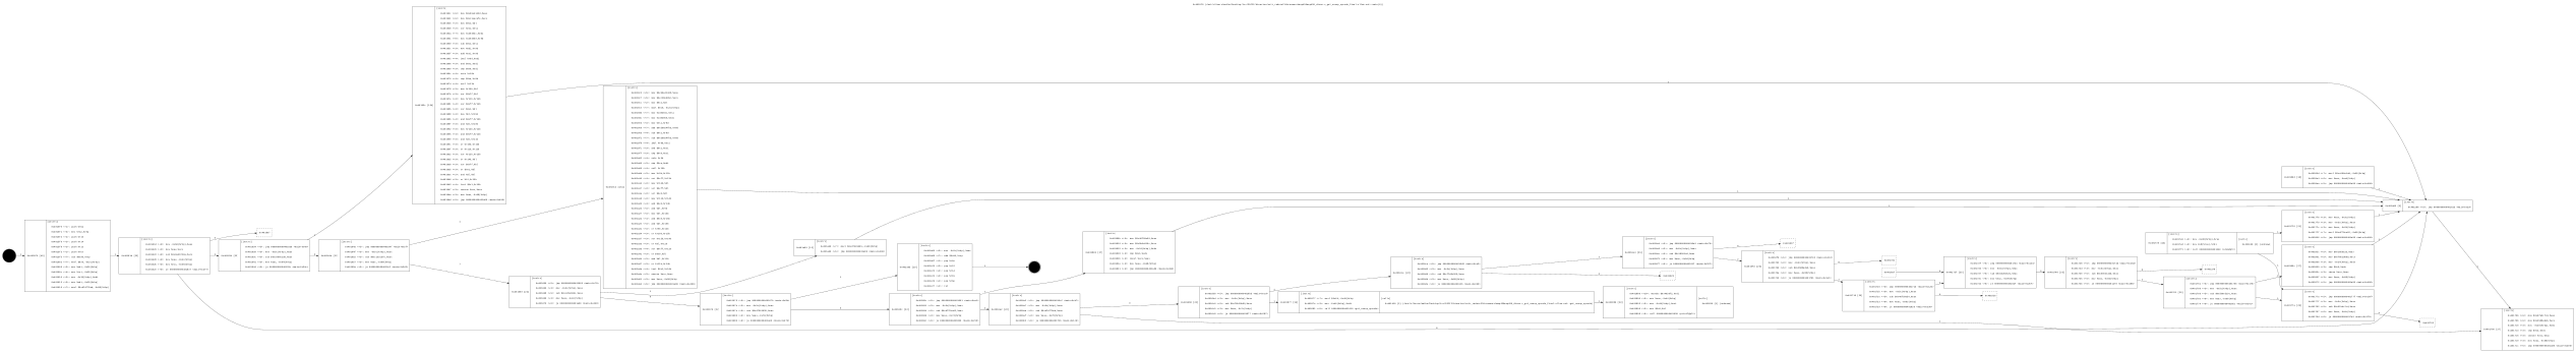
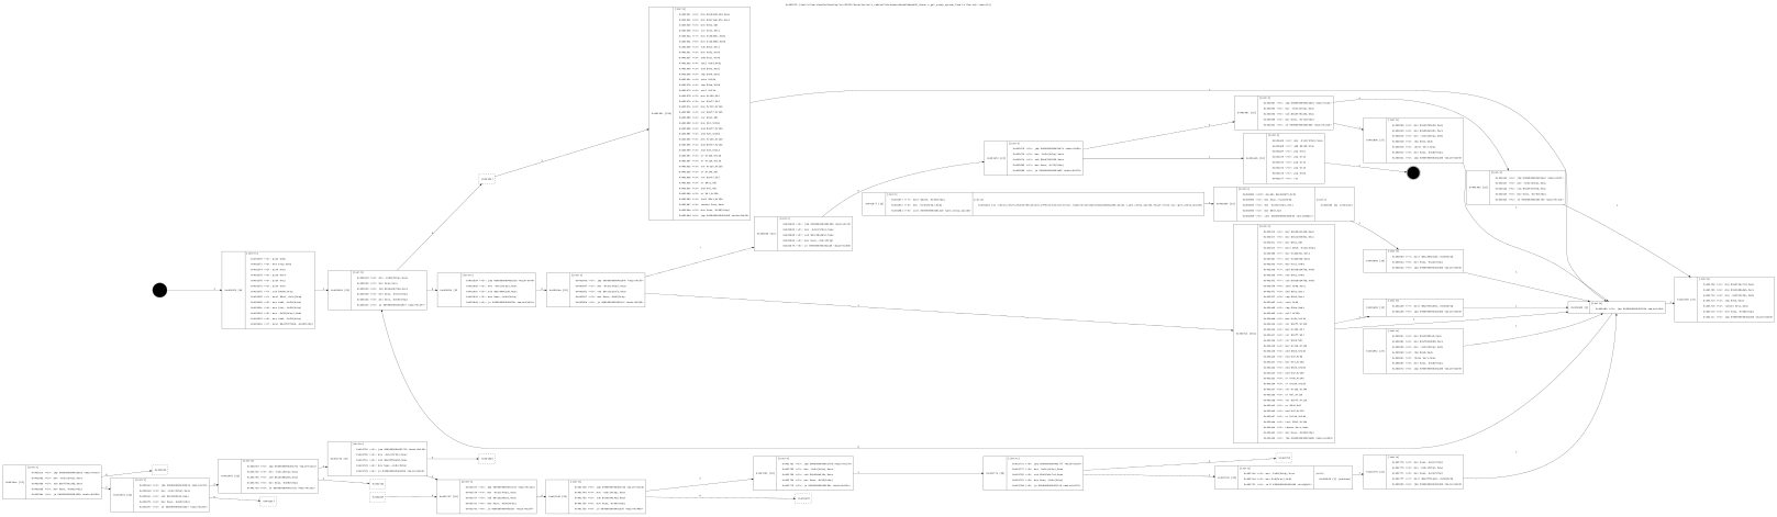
  digraph {
    fontname="Liberation Mono"
    label="0x4015f0 (/mnt/c/Users/mathe/Desktop/tcc/POCII/binaries/extr_radare2librasmarchmsp430msp430_disas.c_get_oneop_opcode_Final-ollvm.out::main(0))"
    labelloc=t
    rankdir=LR
    node [fontname="Liberation Mono" shape=record]
    edge [fontname="Liberation Mono"]
    Entry [fillcolor=black height=0.3 shape=circle style=filled width=0.3]
    n2 [label="{\n     0x4015f0 [45]\l\n     | [instrs]\l\n     &nbsp;&nbsp;0x4015f0 \<+1\>: push %rbp\l\n     &nbsp;&nbsp;0x4015f1 \<+3\>: mov %rsp,%rbp\l\n     &nbsp;&nbsp;0x4015f4 \<+2\>: push %r15\l\n     &nbsp;&nbsp;0x4015f6 \<+2\>: push %r14\l\n     &nbsp;&nbsp;0x4015f8 \<+2\>: push %r12\l\n     &nbsp;&nbsp;0x4015fa \<+1\>: push %rbx\l\n     &nbsp;&nbsp;0x4015fb \<+7\>: sub $0x90,%rsp\l\n     &nbsp;&nbsp;0x401602 \<+7\>: movl $0x0,-0x2c(%rbp)\l\n     &nbsp;&nbsp;0x401609 \<+3\>: mov %edi,-0x30(%rbp)\l\n     &nbsp;&nbsp;0x40160c \<+4\>: mov %rsi,-0x38(%rbp)\l\n     &nbsp;&nbsp;0x401610 \<+3\>: mov -0x30(%rbp),%edi\l\n     &nbsp;&nbsp;0x401613 \<+3\>: mov %edi,-0x28(%rbp)\l\n     &nbsp;&nbsp;0x401616 \<+7\>: movl $0xdfd778ed,-0x58(%rbp)\l\n  }"]
    n3 [label="{\n     0x40161d [23]\l\n     | [instrs]\l\n     &nbsp;&nbsp;0x40161d \<+3\>: mov -0x58(%rbp),%eax\l\n     &nbsp;&nbsp;0x401620 \<+2\>: mov %eax,%ecx\l\n     &nbsp;&nbsp;0x401622 \<+6\>: sub $0x9a36720a,%ecx\l\n     &nbsp;&nbsp;0x401628 \<+3\>: mov %eax,-0x5c(%rbp)\l\n     &nbsp;&nbsp;0x40162b \<+3\>: mov %ecx,-0x60(%rbp)\l\n     &nbsp;&nbsp;0x40162e \<+6\>: je 00000000004018e7 \<main+0x2f7\>\l\n  }"]
    n4 [label="{\n     0x4018e7\l\n  }" style=dashed]
    n5 [label="{\n     0x401634 [22]\l\n     | [instrs]\l\n     &nbsp;&nbsp;0x401634 \<+5\>: jmp 0000000000401639 \<main+0x49\>\l\n     &nbsp;&nbsp;0x401639 \<+3\>: mov -0x5c(%rbp),%eax\l\n     &nbsp;&nbsp;0x40163c \<+5\>: sub $0xc066e1dd,%eax\l\n     &nbsp;&nbsp;0x401641 \<+3\>: mov %eax,-0x64(%rbp)\l\n     &nbsp;&nbsp;0x401644 \<+6\>: je 000000000040193c \<main+0x34c\>\l\n  }"]
    n6 [label="{\n     0x40193c [134]\l\n     | [instrs]\l\n     &nbsp;&nbsp;0x40193c \<+5\>: mov $0x59e4142d,%eax\l\n     &nbsp;&nbsp;0x401941 \<+5\>: mov $0xc1eacafe,%ecx\l\n     &nbsp;&nbsp;0x401946 \<+2\>: mov $0x1,%dl\l\n     &nbsp;&nbsp;0x401948 \<+2\>: xor %esi,%esi\l\n     &nbsp;&nbsp;0x40194a \<+7\>: mov 0x40404c,%edi\l\n     &nbsp;&nbsp;0x401951 \<+8\>: mov 0x404050,%r8d\l\n     &nbsp;&nbsp;0x401959 \<+3\>: sub $0x1,%esi\l\n     &nbsp;&nbsp;0x40195c \<+3\>: mov %edi,%r9d\l\n     &nbsp;&nbsp;0x40195f \<+3\>: add %esi,%r9d\l\n     &nbsp;&nbsp;0x401962 \<+4\>: imul %r9d,%edi\l\n     &nbsp;&nbsp;0x401966 \<+3\>: and $0x1,%edi\l\n     &nbsp;&nbsp;0x401969 \<+3\>: cmp $0x0,%edi\l\n     &nbsp;&nbsp;0x40196c \<+4\>: sete %r10b\l\n     &nbsp;&nbsp;0x401970 \<+4\>: cmp $0xa,%r8d\l\n     &nbsp;&nbsp;0x401974 \<+4\>: setl %r11b\l\n     &nbsp;&nbsp;0x401978 \<+3\>: mov %r10b,%bl\l\n     &nbsp;&nbsp;0x40197b \<+3\>: xor $0xff,%bl\l\n     &nbsp;&nbsp;0x40197e \<+3\>: mov %r11b,%r14b\l\n     &nbsp;&nbsp;0x401981 \<+4\>: xor $0xff,%r14b\l\n     &nbsp;&nbsp;0x401985 \<+3\>: xor $0x1,%dl\l\n     &nbsp;&nbsp;0x401988 \<+3\>: mov %bl,%r15b\l\n     &nbsp;&nbsp;0x40198b \<+4\>: and $0xff,%r15b\l\n     &nbsp;&nbsp;0x40198f \<+3\>: and %dl,%r10b\l\n     &nbsp;&nbsp;0x401992 \<+3\>: mov %r14b,%r12b\l\n     &nbsp;&nbsp;0x401995 \<+4\>: and $0xff,%r12b\l\n     &nbsp;&nbsp;0x401999 \<+3\>: and %dl,%r11b\l\n     &nbsp;&nbsp;0x40199c \<+3\>: or %r10b,%r15b\l\n     &nbsp;&nbsp;0x40199f \<+3\>: or %r11b,%r12b\l\n     &nbsp;&nbsp;0x4019a2 \<+3\>: xor %r12b,%r15b\l\n     &nbsp;&nbsp;0x4019a5 \<+3\>: or %r14b,%bl\l\n     &nbsp;&nbsp;0x4019a8 \<+3\>: xor $0xff,%bl\l\n     &nbsp;&nbsp;0x4019ab \<+3\>: or $0x1,%dl\l\n     &nbsp;&nbsp;0x4019ae \<+2\>: and %dl,%bl\l\n     &nbsp;&nbsp;0x4019b0 \<+3\>: or %bl,%r15b\l\n     &nbsp;&nbsp;0x4019b3 \<+4\>: test $0x1,%r15b\l\n     &nbsp;&nbsp;0x4019b7 \<+3\>: cmovne %ecx,%eax\l\n     &nbsp;&nbsp;0x4019ba \<+3\>: mov %eax,-0x58(%rbp)\l\n     &nbsp;&nbsp;0x4019bd \<+5\>: jmp 0000000000401a86 \<main+0x496\>\l\n  }"]
    n7 [label="{\n     0x40164a [22]\l\n     | [instrs]\l\n     &nbsp;&nbsp;0x40164a \<+5\>: jmp 000000000040164f \<main+0x5f\>\l\n     &nbsp;&nbsp;0x40164f \<+3\>: mov -0x5c(%rbp),%eax\l\n     &nbsp;&nbsp;0x401652 \<+5\>: sub $0xc1eacafe,%eax\l\n     &nbsp;&nbsp;0x401657 \<+3\>: mov %eax,-0x68(%rbp)\l\n     &nbsp;&nbsp;0x40165a \<+6\>: je 00000000004019c2 \<main+0x3d2\>\l\n  }"]
    n8 [label="{\n     0x401a86 [5]\l\n     | [instrs]\l\n     &nbsp;&nbsp;0x401a86 \<+5\>: jmp 000000000040161d \<main+0x2d\>\l\n  }"]
    n9 [label="{\n     0x4019c2 [151]\l\n     | [instrs]\l\n     &nbsp;&nbsp;0x4019c2 \<+5\>: mov $0x59e4142d,%eax\l\n     &nbsp;&nbsp;0x4019c7 \<+5\>: mov $0xc28e695c,%ecx\l\n     &nbsp;&nbsp;0x4019cc \<+2\>: mov $0x1,%dl\l\n     &nbsp;&nbsp;0x4019ce \<+7\>: movl $0x0,-0x2c(%rbp)\l\n     &nbsp;&nbsp;0x4019d5 \<+7\>: mov 0x40404c,%esi\l\n     &nbsp;&nbsp;0x4019dc \<+7\>: mov 0x404050,%edi\l\n     &nbsp;&nbsp;0x4019e3 \<+3\>: mov %esi,%r8d\l\n     &nbsp;&nbsp;0x4019e6 \<+7\>: add $0x59024fbd,%r8d\l\n     &nbsp;&nbsp;0x4019ed \<+4\>: sub $0x1,%r8d\l\n     &nbsp;&nbsp;0x4019f1 \<+7\>: sub $0x59024fbd,%r8d\l\n     &nbsp;&nbsp;0x4019f8 \<+4\>: imul %r8d,%esi\l\n     &nbsp;&nbsp;0x4019fc \<+3\>: and $0x1,%esi\l\n     &nbsp;&nbsp;0x4019ff \<+3\>: cmp $0x0,%esi\l\n     &nbsp;&nbsp;0x401a02 \<+4\>: sete %r9b\l\n     &nbsp;&nbsp;0x401a06 \<+3\>: cmp $0xa,%edi\l\n     &nbsp;&nbsp;0x401a09 \<+4\>: setl %r10b\l\n     &nbsp;&nbsp;0x401a0d \<+3\>: mov %r9b,%r11b\l\n     &nbsp;&nbsp;0x401a10 \<+4\>: xor $0xff,%r11b\l\n     &nbsp;&nbsp;0x401a14 \<+3\>: mov %r10b,%bl\l\n     &nbsp;&nbsp;0x401a17 \<+3\>: xor $0xff,%bl\l\n     &nbsp;&nbsp;0x401a1a \<+3\>: xor $0x0,%dl\l\n     &nbsp;&nbsp;0x401a1d \<+3\>: mov %r11b,%r14b\l\n     &nbsp;&nbsp;0x401a20 \<+4\>: and $0x0,%r14b\l\n     &nbsp;&nbsp;0x401a24 \<+3\>: and %dl,%r9b\l\n     &nbsp;&nbsp;0x401a27 \<+3\>: mov %bl,%r15b\l\n     &nbsp;&nbsp;0x401a2a \<+4\>: and $0x0,%r15b\l\n     &nbsp;&nbsp;0x401a2e \<+3\>: and %dl,%r10b\l\n     &nbsp;&nbsp;0x401a31 \<+3\>: or %r9b,%r14b\l\n     &nbsp;&nbsp;0x401a34 \<+3\>: or %r10b,%r15b\l\n     &nbsp;&nbsp;0x401a37 \<+3\>: xor %r15b,%r14b\l\n     &nbsp;&nbsp;0x401a3a \<+3\>: or %bl,%r11b\l\n     &nbsp;&nbsp;0x401a3d \<+4\>: xor $0xff,%r11b\l\n     &nbsp;&nbsp;0x401a41 \<+3\>: or $0x0,%dl\l\n     &nbsp;&nbsp;0x401a44 \<+3\>: and %dl,%r11b\l\n     &nbsp;&nbsp;0x401a47 \<+3\>: or %r11b,%r14b\l\n     &nbsp;&nbsp;0x401a4a \<+4\>: test $0x1,%r14b\l\n     &nbsp;&nbsp;0x401a4e \<+3\>: cmovne %ecx,%eax\l\n     &nbsp;&nbsp;0x401a51 \<+3\>: mov %eax,-0x58(%rbp)\l\n     &nbsp;&nbsp;0x401a54 \<+5\>: jmp 0000000000401a86 \<main+0x496\>\l\n  }"]
    n10 [label="{\n     0x401660 [22]\l\n     | [instrs]\l\n     &nbsp;&nbsp;0x401660 \<+5\>: jmp 0000000000401665 \<main+0x75\>\l\n     &nbsp;&nbsp;0x401665 \<+3\>: mov -0x5c(%rbp),%eax\l\n     &nbsp;&nbsp;0x401668 \<+5\>: sub $0xc28e695c,%eax\l\n     &nbsp;&nbsp;0x40166d \<+3\>: mov %eax,-0x6c(%rbp)\l\n     &nbsp;&nbsp;0x401670 \<+6\>: je 0000000000401a59 \<main+0x469\>\l\n  }"]
    Exit [fillcolor=black height=0.3 peripheries=2 shape=circle style=filled width=0.3]
    n12 [label="{\n     0x4017b6 [27]\l\n     | [instrs]\l\n     &nbsp;&nbsp;0x4017b6 \<+5\>: mov $0x5fabc7cd,%eax\l\n     &nbsp;&nbsp;0x4017bb \<+5\>: mov $0x2588ade5,%ecx\l\n     &nbsp;&nbsp;0x4017c0 \<+3\>: mov -0x28(%rbp),%edx\l\n     &nbsp;&nbsp;0x4017c3 \<+3\>: cmp $0x2,%edx\l\n     &nbsp;&nbsp;0x4017c6 \<+3\>: cmovne %ecx,%eax\l\n     &nbsp;&nbsp;0x4017c9 \<+3\>: mov %eax,-0x58(%rbp)\l\n     &nbsp;&nbsp;0x4017cc \<+5\>: jmp 0000000000401a86 \<main+0x496\>\l\n  }"]
    n13 [label="{\n     0x401a59 [12]\l\n     | [instrs]\l\n     &nbsp;&nbsp;0x401a59 \<+7\>: movl $0xd7501635,-0x58(%rbp)\l\n     &nbsp;&nbsp;0x401a60 \<+5\>: jmp 0000000000401a86 \<main+0x496\>\l\n  }"]
    n14 [label="{\n     0x401676 [22]\l\n     | [instrs]\l\n     &nbsp;&nbsp;0x401676 \<+5\>: jmp 000000000040167b \<main+0x8b\>\l\n     &nbsp;&nbsp;0x40167b \<+3\>: mov -0x5c(%rbp),%eax\l\n     &nbsp;&nbsp;0x40167e \<+5\>: sub $0xd7501635,%eax\l\n     &nbsp;&nbsp;0x401683 \<+3\>: mov %eax,-0x70(%rbp)\l\n     &nbsp;&nbsp;0x401686 \<+6\>: je 0000000000401a65 \<main+0x475\>\l\n  }"]
    n15 [label="{\n     0x40189d [18]\l\n     | [instrs]\l\n     &nbsp;&nbsp;0x40189d \<+7\>: movl $0xc066e1dd,-0x58(%rbp)\l\n     &nbsp;&nbsp;0x4018a4 \<+6\>: mov %eax,-0xa4(%rbp)\l\n     &nbsp;&nbsp;0x4018aa \<+5\>: jmp 0000000000401a86 \<main+0x496\>\l\n  }"]
    n16 [label="{\n     0x401a65 [19]\l\n     | [instrs]\l\n     &nbsp;&nbsp;0x401a65 \<+3\>: mov -0x2c(%rbp),%eax\l\n     &nbsp;&nbsp;0x401a68 \<+7\>: add $0x90,%rsp\l\n     &nbsp;&nbsp;0x401a6f \<+1\>: pop %rbx\l\n     &nbsp;&nbsp;0x401a70 \<+2\>: pop %r12\l\n     &nbsp;&nbsp;0x401a72 \<+2\>: pop %r14\l\n     &nbsp;&nbsp;0x401a74 \<+2\>: pop %r15\l\n     &nbsp;&nbsp;0x401a76 \<+1\>: pop %rbp\l\n     &nbsp;&nbsp;0x401a77 \<+1\>: ret\l\n  }"]
    n17 [label="{\n     0x40168c [22]\l\n     | [instrs]\l\n     &nbsp;&nbsp;0x40168c \<+5\>: jmp 0000000000401691 \<main+0xa1\>\l\n     &nbsp;&nbsp;0x401691 \<+3\>: mov -0x5c(%rbp),%eax\l\n     &nbsp;&nbsp;0x401694 \<+5\>: sub $0xdf78ca02,%eax\l\n     &nbsp;&nbsp;0x401699 \<+3\>: mov %eax,-0x74(%rbp)\l\n     &nbsp;&nbsp;0x40169c \<+6\>: je 000000000040180b \<main+0x21b\>\l\n  }"]
    n18 [label="{\n     0x401886 [23]\l\n     | [instrs]\l\n     &nbsp;&nbsp;0x401886 \<+10\>: movabs $0x4020f2,%rdi\l\n     &nbsp;&nbsp;0x401890 \<+3\>: mov %eax,-0x44(%rbp)\l\n     &nbsp;&nbsp;0x401893 \<+3\>: mov -0x44(%rbp),%esi\l\n     &nbsp;&nbsp;0x401896 \<+2\>: mov $0x0,%al\l\n     &nbsp;&nbsp;0x401898 \<+5\>: call 0000000000401030 \<printf@plt\>\l\n     | [calls]\l\n     &nbsp;&nbsp;0x401030 \{1\} (unknown)\l\n  }"]
    n19 [label="{\n     0x40180b [27]\l\n     | [instrs]\l\n     &nbsp;&nbsp;0x40180b \<+5\>: mov $0x46f59e50,%eax\l\n     &nbsp;&nbsp;0x401810 \<+5\>: mov $0x5b0e519c,%ecx\l\n     &nbsp;&nbsp;0x401815 \<+3\>: mov -0x24(%rbp),%edx\l\n     &nbsp;&nbsp;0x401818 \<+3\>: cmp $0x1,%edx\l\n     &nbsp;&nbsp;0x40181b \<+3\>: cmovl %ecx,%eax\l\n     &nbsp;&nbsp;0x40181e \<+3\>: mov %eax,-0x58(%rbp)\l\n     &nbsp;&nbsp;0x401821 \<+5\>: jmp 0000000000401a86 \<main+0x496\>\l\n  }"]
    n20 [label="{\n     0x4016a2 [22]\l\n     | [instrs]\l\n     &nbsp;&nbsp;0x4016a2 \<+5\>: jmp 00000000004016a7 \<main+0xb7\>\l\n     &nbsp;&nbsp;0x4016a7 \<+3\>: mov -0x5c(%rbp),%eax\l\n     &nbsp;&nbsp;0x4016aa \<+5\>: sub $0xdfd778ed,%eax\l\n     &nbsp;&nbsp;0x4016af \<+3\>: mov %eax,-0x78(%rbp)\l\n     &nbsp;&nbsp;0x4016b2 \<+6\>: je 00000000004017b6 \<main+0x1c6\>\l\n  }"]
    n21 [label="{\n     0x4017f6 [21]\l\n     | [instrs]\l\n     &nbsp;&nbsp;0x4017f6 \<+3\>: mov %eax,-0x3c(%rbp)\l\n     &nbsp;&nbsp;0x4017f9 \<+3\>: mov -0x3c(%rbp),%eax\l\n     &nbsp;&nbsp;0x4017fc \<+3\>: mov %eax,-0x24(%rbp)\l\n     &nbsp;&nbsp;0x4017ff \<+7\>: movl $0xdf78ca02,-0x58(%rbp)\l\n     &nbsp;&nbsp;0x401806 \<+5\>: jmp 0000000000401a86 \<main+0x496\>\l\n  }"]
-   n22 [label="{\n     0x4016b8 [22]\l\n     | [instrs]\l\n     &nbsp;&nbsp;0x4016b8 \<+5\>: jmp 00000000004016bd \<main+0xcd\>\l\n     &nbsp;&nbsp;0x4016bd \<+3\>: mov -0x5c(%rbp),%eax\l\n     &nbsp;&nbsp;0x4016c0 \<+5\>: sub $0xf6b19b89,%eax\l\n     &nbsp;&nbsp;0x4016c5 \<+3\>: mov %eax,-0x7c(%rbp)\l\n     &nbsp;&nbsp;0x4016c8 \<+6\>: je 0000000000401877 \<main+0x287\>\l\n  }"]
    n23 [label="{\n     0x401793\l\n  }" style=dashed]
    n24 [label="{\n     0x401877 [15]\l\n     | [instrs]\l\n     &nbsp;&nbsp;0x401877 \<+7\>: movl $0x64,-0x40(%rbp)\l\n     &nbsp;&nbsp;0x40187e \<+3\>: mov -0x40(%rbp),%edi\l\n     &nbsp;&nbsp;0x401881 \<+5\>: call 0000000000401410 \<get_oneop_opcode\>\l\n     | [calls]\l\n     &nbsp;&nbsp;0x401410 \{1\} (/mnt/c/Users/mathe/Desktop/tcc/POCII/binaries/extr_radare2librasmarchmsp430msp430_disas.c_get_oneop_opcode_Final-ollvm.out::get_oneop_opcode)\l\n  }"]
    n25 [label="{\n     0x4016ce [22]\l\n     | [instrs]\l\n     &nbsp;&nbsp;0x4016ce \<+5\>: jmp 00000000004016d3 \<main+0xe3\>\l\n     &nbsp;&nbsp;0x4016d3 \<+3\>: mov -0x5c(%rbp),%eax\l\n     &nbsp;&nbsp;0x4016d6 \<+5\>: sub $0xffd6c265,%eax\l\n     &nbsp;&nbsp;0x4016db \<+3\>: mov %eax,-0x80(%rbp)\l\n     &nbsp;&nbsp;0x4016de \<+6\>: je 000000000040192b \<main+0x33b\>\l\n  }"]
    n26 [label="{\n     0x4017e9 [13]\l\n     | [instrs]\l\n     &nbsp;&nbsp;0x4017e9 \<+4\>: mov -0x38(%rbp),%rax\l\n     &nbsp;&nbsp;0x4017ed \<+4\>: mov 0x8(%rax),%rdi\l\n     &nbsp;&nbsp;0x4017f1 \<+5\>: call 0000000000401040 \<atoi@plt\>\l\n     | [calls]\l\n     &nbsp;&nbsp;0x401040 \{1\} (unknown)\l\n  }"]
    n27 [label="{\n     0x40192b\l\n  }" style=dashed]
    n28 [label="{\n     0x4016e4 [25]\l\n     | [instrs]\l\n     &nbsp;&nbsp;0x4016e4 \<+5\>: jmp 00000000004016e9 \<main+0xf9\>\l\n     &nbsp;&nbsp;0x4016e9 \<+3\>: mov -0x5c(%rbp),%eax\l\n     &nbsp;&nbsp;0x4016ec \<+5\>: sub $0x18591a3,%eax\l\n     &nbsp;&nbsp;0x4016f1 \<+6\>: mov %eax,-0x84(%rbp)\l\n     &nbsp;&nbsp;0x4016f7 \<+6\>: je 000000000040191f \<main+0x32f\>\l\n  }"]
    n29 [label="{\n     0x40177a [25]\l\n     | [instrs]\l\n     &nbsp;&nbsp;0x40177a \<+5\>: jmp 000000000040177f \<main+0x18f\>\l\n     &nbsp;&nbsp;0x40177f \<+3\>: mov -0x5c(%rbp),%eax\l\n     &nbsp;&nbsp;0x401782 \<+5\>: sub $0x5fabc7cd,%eax\l\n     &nbsp;&nbsp;0x401787 \<+6\>: mov %eax,-0x9c(%rbp)\l\n     &nbsp;&nbsp;0x40178d \<+6\>: je 00000000004017e9 \<main+0x1f9\>\l\n  }"]
    n30 [label="{\n     0x40191f\l\n  }" style=dashed]
    n31 [label="{\n     0x4016fd [25]\l\n     | [instrs]\l\n     &nbsp;&nbsp;0x4016fd \<+5\>: jmp 0000000000401702 \<main+0x112\>\l\n     &nbsp;&nbsp;0x401702 \<+3\>: mov -0x5c(%rbp),%eax\l\n     &nbsp;&nbsp;0x401705 \<+5\>: sub $0x2588ade5,%eax\l\n     &nbsp;&nbsp;0x40170a \<+6\>: mov %eax,-0x88(%rbp)\l\n     &nbsp;&nbsp;0x401710 \<+6\>: je 00000000004017d1 \<main+0x1e1\>\l\n  }"]
    n32 [label="{\n     0x40185c [27]\l\n     | [instrs]\l\n     &nbsp;&nbsp;0x40185c \<+5\>: mov $0x18591a3,%eax\l\n     &nbsp;&nbsp;0x401861 \<+5\>: mov $0xf6b19b89,%ecx\l\n     &nbsp;&nbsp;0x401866 \<+3\>: mov -0x24(%rbp),%edx\l\n     &nbsp;&nbsp;0x401869 \<+3\>: cmp $0x0,%edx\l\n     &nbsp;&nbsp;0x40186c \<+3\>: cmove %ecx,%eax\l\n     &nbsp;&nbsp;0x40186f \<+3\>: mov %eax,-0x58(%rbp)\l\n     &nbsp;&nbsp;0x401872 \<+5\>: jmp 0000000000401a86 \<main+0x496\>\l\n  }"]
    n33 [label="{\n     0x4017d1\l\n  }" style=dashed]
    n34 [label="{\n     0x401716 [25]\l\n     | [instrs]\l\n     &nbsp;&nbsp;0x401716 \<+5\>: jmp 000000000040171b \<main+0x12b\>\l\n     &nbsp;&nbsp;0x40171b \<+3\>: mov -0x5c(%rbp),%eax\l\n     &nbsp;&nbsp;0x40171e \<+5\>: sub $0x46f59e50,%eax\l\n     &nbsp;&nbsp;0x401723 \<+6\>: mov %eax,-0x8c(%rbp)\l\n     &nbsp;&nbsp;0x401729 \<+6\>: je 0000000000401826 \<main+0x236\>\l\n  }"]
    n35 [label="{\n     0x401761 [25]\l\n     | [instrs]\l\n     &nbsp;&nbsp;0x401761 \<+5\>: jmp 0000000000401766 \<main+0x176\>\l\n     &nbsp;&nbsp;0x401766 \<+3\>: mov -0x5c(%rbp),%eax\l\n     &nbsp;&nbsp;0x401769 \<+5\>: sub $0x5b0e519c,%eax\l\n     &nbsp;&nbsp;0x40176e \<+6\>: mov %eax,-0x98(%rbp)\l\n     &nbsp;&nbsp;0x401774 \<+6\>: je 000000000040185c \<main+0x26c\>\l\n  }"]
    n36 [label="{\n     0x401826\l\n  }" style=dashed]
    n37 [label="{\n     0x40172f [25]\l\n     | [instrs]\l\n     &nbsp;&nbsp;0x40172f \<+5\>: jmp 0000000000401734 \<main+0x144\>\l\n     &nbsp;&nbsp;0x401734 \<+3\>: mov -0x5c(%rbp),%eax\l\n     &nbsp;&nbsp;0x401737 \<+5\>: sub $0x532bbb21,%eax\l\n     &nbsp;&nbsp;0x40173c \<+6\>: mov %eax,-0x90(%rbp)\l\n     &nbsp;&nbsp;0x401742 \<+6\>: je 00000000004018af \<main+0x2bf\>\l\n  }"]
    n38 [label="{\n     0x401a78\l\n  }" style=dashed]
    n39 [label="{\n     0x401748 [25]\l\n     | [instrs]\l\n     &nbsp;&nbsp;0x401748 \<+5\>: jmp 000000000040174d \<main+0x15d\>\l\n     &nbsp;&nbsp;0x40174d \<+3\>: mov -0x5c(%rbp),%eax\l\n     &nbsp;&nbsp;0x401750 \<+5\>: sub $0x59e4142d,%eax\l\n     &nbsp;&nbsp;0x401755 \<+6\>: mov %eax,-0x94(%rbp)\l\n     &nbsp;&nbsp;0x40175b \<+6\>: je 0000000000401a78 \<main+0x488\>\l\n  }"]
    n40 [label="{\n     0x4018af\l\n  }" style=dashed]
    Entry -> n2 [label=" 1"]
    n2 -> n3 [label=" 1"]
    n3 -> n4 [label=" 0"]
    n3 -> n5 [label=" 9"]
-   n5 -> n6 [label=" 1"]
+   n4 -> n6 [label=" 1"]
    n5 -> n7 [label=" 8"]
    n6 -> n8 [label=" 1"]
    n7 -> n9 [label=" 1"]
    n7 -> n10 [label=" 7"]
-   n3 -> n8 [label=" 8"]
+   n8 -> n3 [label=" 8"]
    n8 -> n12 [label=" 1"]
    n9 -> n8 [label=" 1"]
-   n10 -> n13 [label=" 1"]
+   n9 -> n13 [label=" 1"]
    n10 -> n14 [label=" 6"]
    n13 -> n8 [label=" 1"]
    n14 -> n16 [label=" 1"]
    n14 -> n17 [label=" 5"]
    n15 -> n8 [label=" 1"]
    n16 -> Exit [label=" 1"]
    n17 -> n19 [label=" 1"]
    n17 -> n20 [label=" 4"]
+   n18 -> n15 [label=" 1"]
    n19 -> n8 [label=" 1"]
    n20 -> n12 [label=" 1"]
-   n20 -> n22 [label=" 3"]
    n21 -> n8 [label=" 1"]
-   n22 -> n24 [label=" 1"]
-   n22 -> n25 [label=" 2"]
    n24 -> n18 [label=" 1"]
    n25 -> n27 [label=" 0"]
    n25 -> n28 [label=" 2"]
    n26 -> n21 [label=" 1"]
    n28 -> n30 [label=" 0"]
    n28 -> n31 [label=" 2"]
    n29 -> n23 [label=" 0"]
-   n26 -> n29 [label=" 1"]
+   n29 -> n26 [label=" 1"]
    n31 -> n33 [label=" 0"]
    n31 -> n34 [label=" 2"]
    n32 -> n8 [label=" 1"]
    n34 -> n36 [label=" 0"]
    n34 -> n37 [label=" 2"]
    n35 -> n29 [label=" 1"]
-   n35 -> n32 [label=" 1"]
    n37 -> n39 [label=" 2"]
    n39 -> n35 [label=" 2"]
    n39 -> n38 [label=" 8"]
    n40 -> n37 [label=" 0"]
  }
